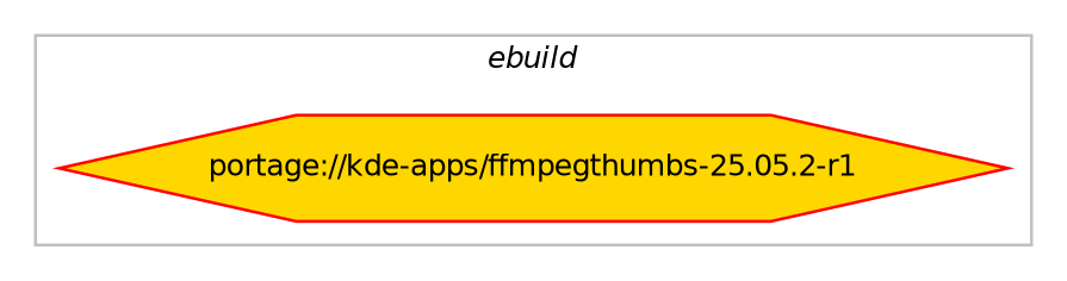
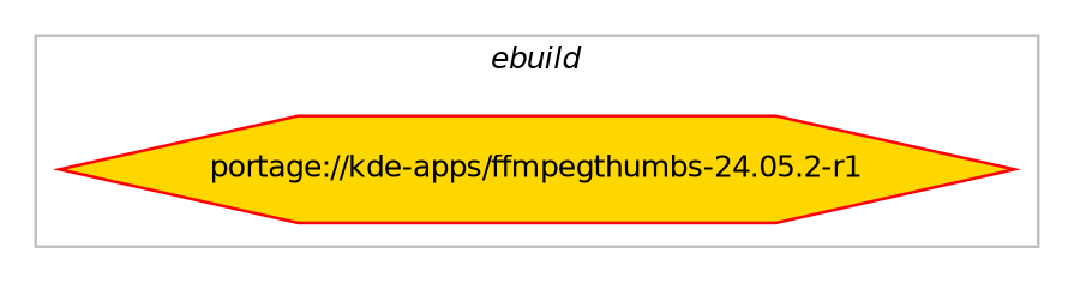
  digraph {
    compound=true
    concentrate=true
    fontname=Helvetica
    fontsize=10
    newrank=true
    rankdir=LR
    ranksep=1.5
-   n1 [color=red fontname=Helvetica fontsize=10 label="portage://kde-apps/ffmpegthumbs-25.05.2-r1" width=4 style=filled fillcolor=gold shape=hexagon]
+   n1 [color=red fontname=Helvetica fontsize=10 label="portage://kde-apps/ffmpegthumbs-24.05.2-r1" width=4 style=filled fillcolor=gold shape=hexagon]
    subgraph cluster_1 {
      color=gray
      label=<<i>ebuild</i>>
      n1
    }
    subgraph cluster_2 {
      color=gray
      label=<<i>dependencies</i>>
      subgraph cluster_3 {
        color=gray
        fillcolor="#eeeeee"
        label=<<i>compile</i>>
        style=filled
      }
      subgraph cluster_4 {
        color=gray
        fillcolor="#eeeeee"
        label=<<i>compile and run</i>>
        style=filled
      }
      subgraph cluster_5 {
        color=gray
        fillcolor="#eeeeee"
        label=<<i>run</i>>
        style=filled
      }
    }
    subgraph cluster_6 {
      color=gray
      label=<<i>candidates</i>>
      rank=same
    }
  }
